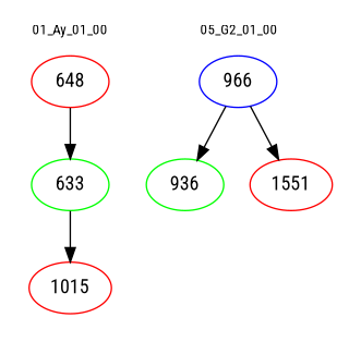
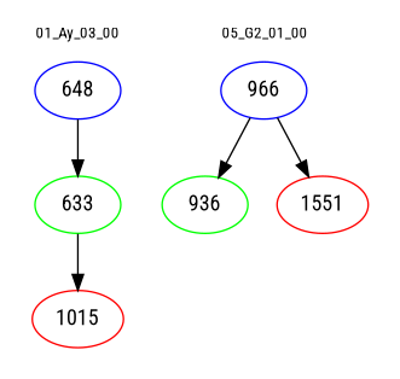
  digraph {
    fontname="Roboto Condensed"
    node [color=blue fontname="Roboto Condensed"]
    edge [color=black fontname="Roboto Condensed"]
-   n1 [color=red label=648]
+   n1 [label=648]
    n2 [color=green label=633]
    n3 [color=red label=1015]
    n4 [label=966]
    n5 [color=green label=936]
    n6 [color=red label=1551]
    subgraph cluster_1 {
      color=white
      fontsize=10
-     label="01_Ay_01_00"
+     label="01_Ay_03_00"
      n1
      n2
      n3
    }
    subgraph cluster_2 {
      color=white
      fontsize=10
      label="05_G2_01_00"
      n4
      n5
      n6
    }
    n1 -> n2
    n2 -> n3
    n4 -> n5
    n4 -> n6
  }
